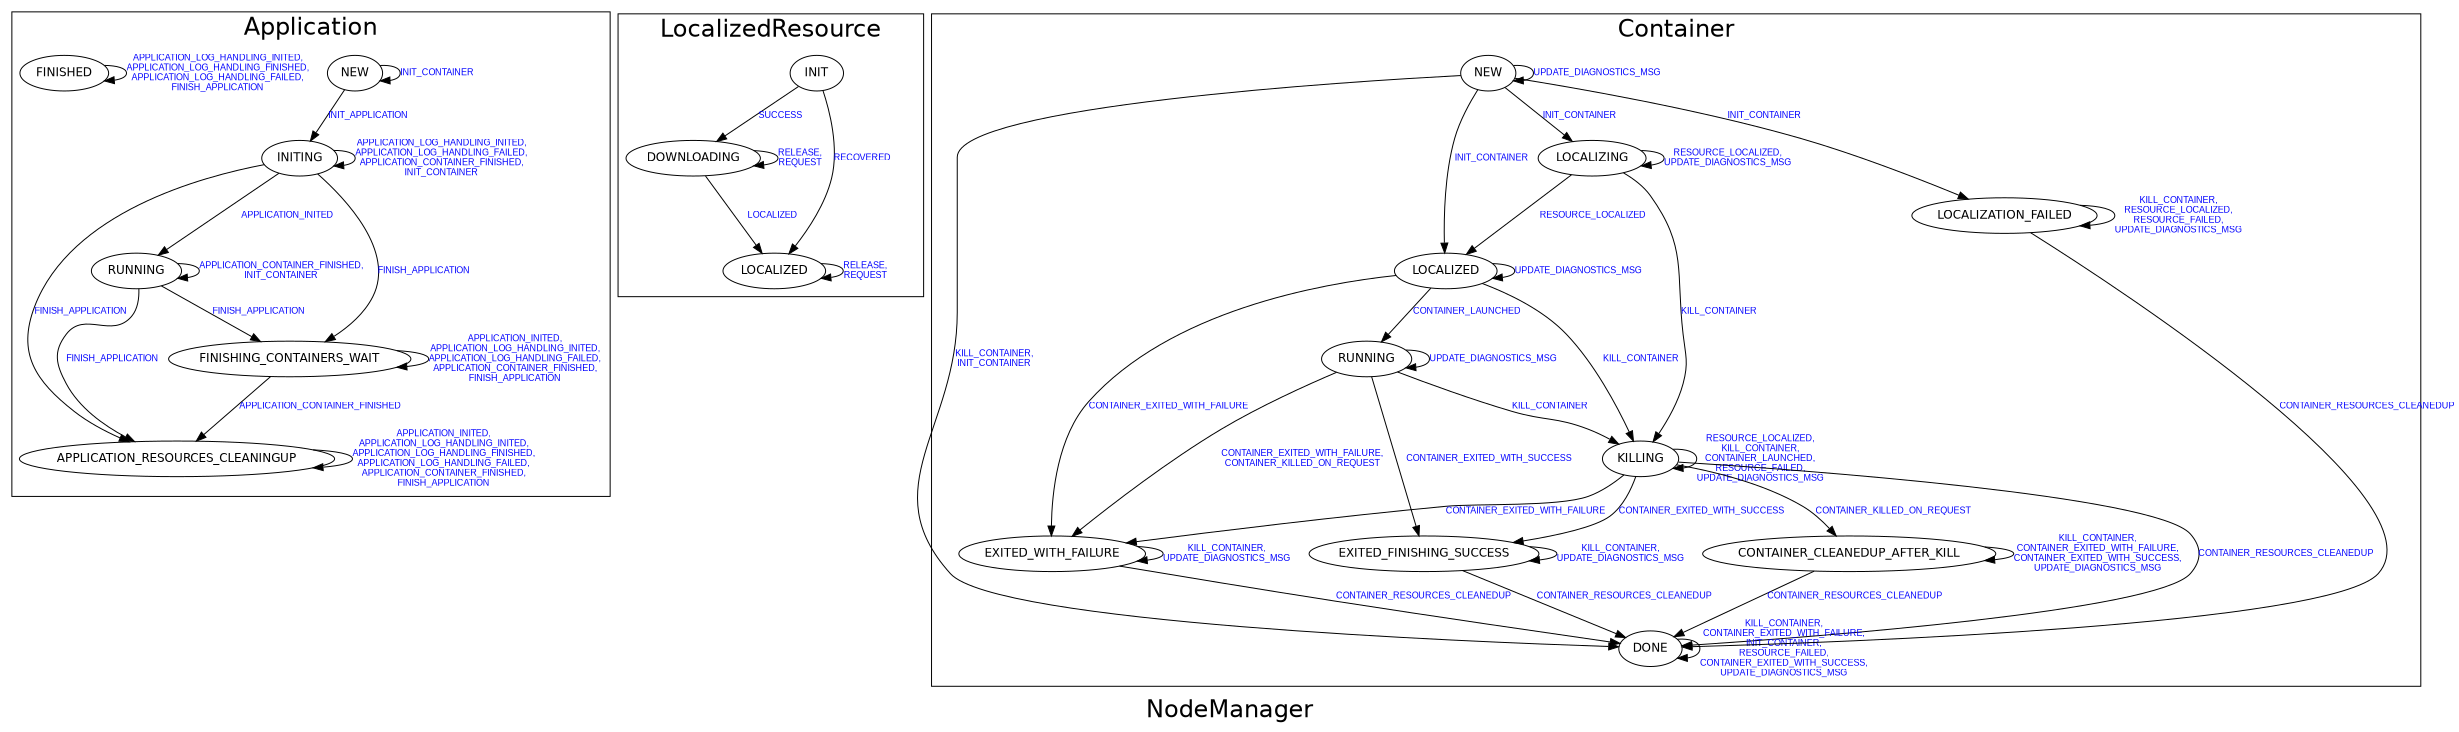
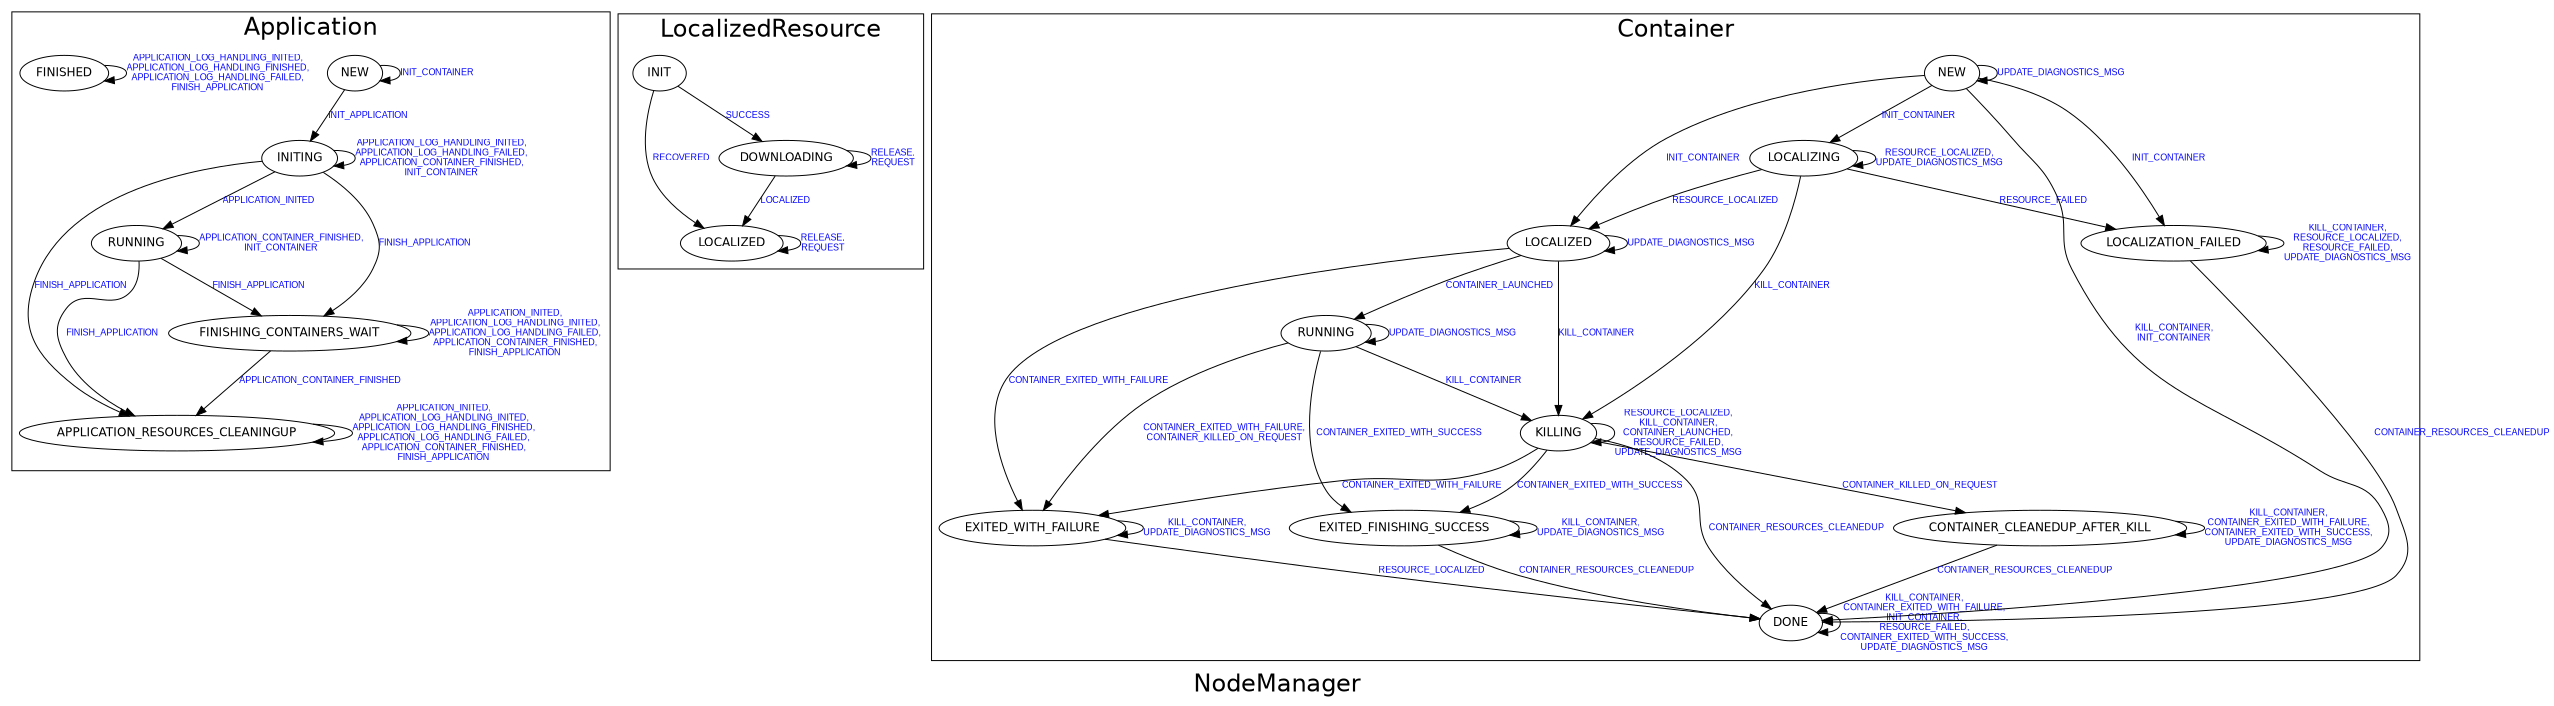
  digraph {
    fontname=Helvetica
    fontsize=24
    label=NodeManager
    node [fontname=Helvetica fontsize=12]
    edge [fontcolor=blue fontname=Arial fontsize=9]
    n1 [label=NEW]
    n2 [label=INITING]
    n3 [label=RUNNING]
    n4 [label=FINISHING_CONTAINERS_WAIT]
    n5 [label=APPLICATION_RESOURCES_CLEANINGUP]
    n6 [label=FINISHED]
    n7 [label=INIT]
    n8 [label=LOCALIZED]
    n9 [label=DOWNLOADING]
    n10 [label=KILLING]
    n11 [label=CONTAINER_CLEANEDUP_AFTER_KILL]
    n12 [label=EXITED_WITH_FAILURE]
    n13 [label=EXITED_FINISHING_SUCCESS]
    n14 [label=DONE]
    n15 [label=RUNNING]
    n16 [label=LOCALIZATION_FAILED]
    n17 [label=LOCALIZING]
    n18 [label=LOCALIZED]
    n19 [label=NEW]
    subgraph cluster_1 {
      label=Application
      n1
      n2
      n3
      n4
      n5
      n6
    }
    subgraph cluster_2 {
      label=LocalizedResource
      n7
      n8
      n9
    }
    subgraph cluster_3 {
      label=Container
      n10
      n11
      n12
      n13
      n14
      n15
      n16
      n17
      n18
      n19
    }
    n1 -> n1 [label=INIT_CONTAINER]
    n1 -> n2 [label=INIT_APPLICATION]
    n2 -> n2 [label="APPLICATION_LOG_HANDLING_INITED,\nAPPLICATION_LOG_HANDLING_FAILED,\nAPPLICATION_CONTAINER_FINISHED,\nINIT_CONTAINER"]
    n2 -> n3 [label=APPLICATION_INITED]
    n2 -> n4 [label=FINISH_APPLICATION]
    n2 -> n5 [label=FINISH_APPLICATION]
    n3 -> n3 [label="APPLICATION_CONTAINER_FINISHED,\nINIT_CONTAINER"]
    n3 -> n4 [label=FINISH_APPLICATION]
    n3 -> n5 [label=FINISH_APPLICATION]
    n4 -> n4 [label="APPLICATION_INITED,\nAPPLICATION_LOG_HANDLING_INITED,\nAPPLICATION_LOG_HANDLING_FAILED,\nAPPLICATION_CONTAINER_FINISHED,\nFINISH_APPLICATION"]
    n4 -> n5 [label=APPLICATION_CONTAINER_FINISHED]
    n5 -> n5 [label="APPLICATION_INITED,\nAPPLICATION_LOG_HANDLING_INITED,\nAPPLICATION_LOG_HANDLING_FINISHED,\nAPPLICATION_LOG_HANDLING_FAILED,\nAPPLICATION_CONTAINER_FINISHED,\nFINISH_APPLICATION"]
    n6 -> n6 [label="APPLICATION_LOG_HANDLING_INITED,\nAPPLICATION_LOG_HANDLING_FINISHED,\nAPPLICATION_LOG_HANDLING_FAILED,\nFINISH_APPLICATION"]
    n7 -> n8 [label=RECOVERED]
    n7 -> n9 [label=SUCCESS]
    n8 -> n8 [label="RELEASE,\nREQUEST"]
    n9 -> n8 [label=LOCALIZED]
    n9 -> n9 [label="RELEASE,\nREQUEST"]
    n10 -> n10 [label="RESOURCE_LOCALIZED,\nKILL_CONTAINER,\nCONTAINER_LAUNCHED,\nRESOURCE_FAILED,\nUPDATE_DIAGNOSTICS_MSG"]
    n10 -> n11 [label=CONTAINER_KILLED_ON_REQUEST]
    n10 -> n12 [label=CONTAINER_EXITED_WITH_FAILURE]
    n10 -> n13 [label=CONTAINER_EXITED_WITH_SUCCESS]
    n10 -> n14 [label=CONTAINER_RESOURCES_CLEANEDUP]
    n11 -> n11 [label="KILL_CONTAINER,\nCONTAINER_EXITED_WITH_FAILURE,\nCONTAINER_EXITED_WITH_SUCCESS,\nUPDATE_DIAGNOSTICS_MSG"]
    n11 -> n14 [label=CONTAINER_RESOURCES_CLEANEDUP]
    n12 -> n12 [label="KILL_CONTAINER,\nUPDATE_DIAGNOSTICS_MSG"]
-   n12 -> n14 [label=CONTAINER_RESOURCES_CLEANEDUP]
+   n12 -> n14 [label=RESOURCE_LOCALIZED]
    n13 -> n13 [label="KILL_CONTAINER,\nUPDATE_DIAGNOSTICS_MSG"]
    n13 -> n14 [label=CONTAINER_RESOURCES_CLEANEDUP]
    n14 -> n14 [label="KILL_CONTAINER,\nCONTAINER_EXITED_WITH_FAILURE,\nINIT_CONTAINER,\nRESOURCE_FAILED,\nCONTAINER_EXITED_WITH_SUCCESS,\nUPDATE_DIAGNOSTICS_MSG"]
    n15 -> n10 [label=KILL_CONTAINER]
    n15 -> n12 [label="CONTAINER_EXITED_WITH_FAILURE,\nCONTAINER_KILLED_ON_REQUEST"]
    n15 -> n13 [label=CONTAINER_EXITED_WITH_SUCCESS]
    n15 -> n15 [label=UPDATE_DIAGNOSTICS_MSG]
    n16 -> n14 [label=CONTAINER_RESOURCES_CLEANEDUP]
    n16 -> n16 [label="KILL_CONTAINER,\nRESOURCE_LOCALIZED,\nRESOURCE_FAILED,\nUPDATE_DIAGNOSTICS_MSG"]
    n17 -> n10 [label=KILL_CONTAINER]
+   n17 -> n16 [label=RESOURCE_FAILED]
    n17 -> n17 [label="RESOURCE_LOCALIZED,\nUPDATE_DIAGNOSTICS_MSG"]
    n17 -> n18 [label=RESOURCE_LOCALIZED]
    n18 -> n10 [label=KILL_CONTAINER]
    n18 -> n12 [label=CONTAINER_EXITED_WITH_FAILURE]
    n18 -> n15 [label=CONTAINER_LAUNCHED]
    n18 -> n18 [label=UPDATE_DIAGNOSTICS_MSG]
    n19 -> n14 [label="KILL_CONTAINER,\nINIT_CONTAINER"]
    n19 -> n16 [label=INIT_CONTAINER]
    n19 -> n17 [label=INIT_CONTAINER]
    n19 -> n18 [label=INIT_CONTAINER]
    n19 -> n19 [label=UPDATE_DIAGNOSTICS_MSG]
  }
